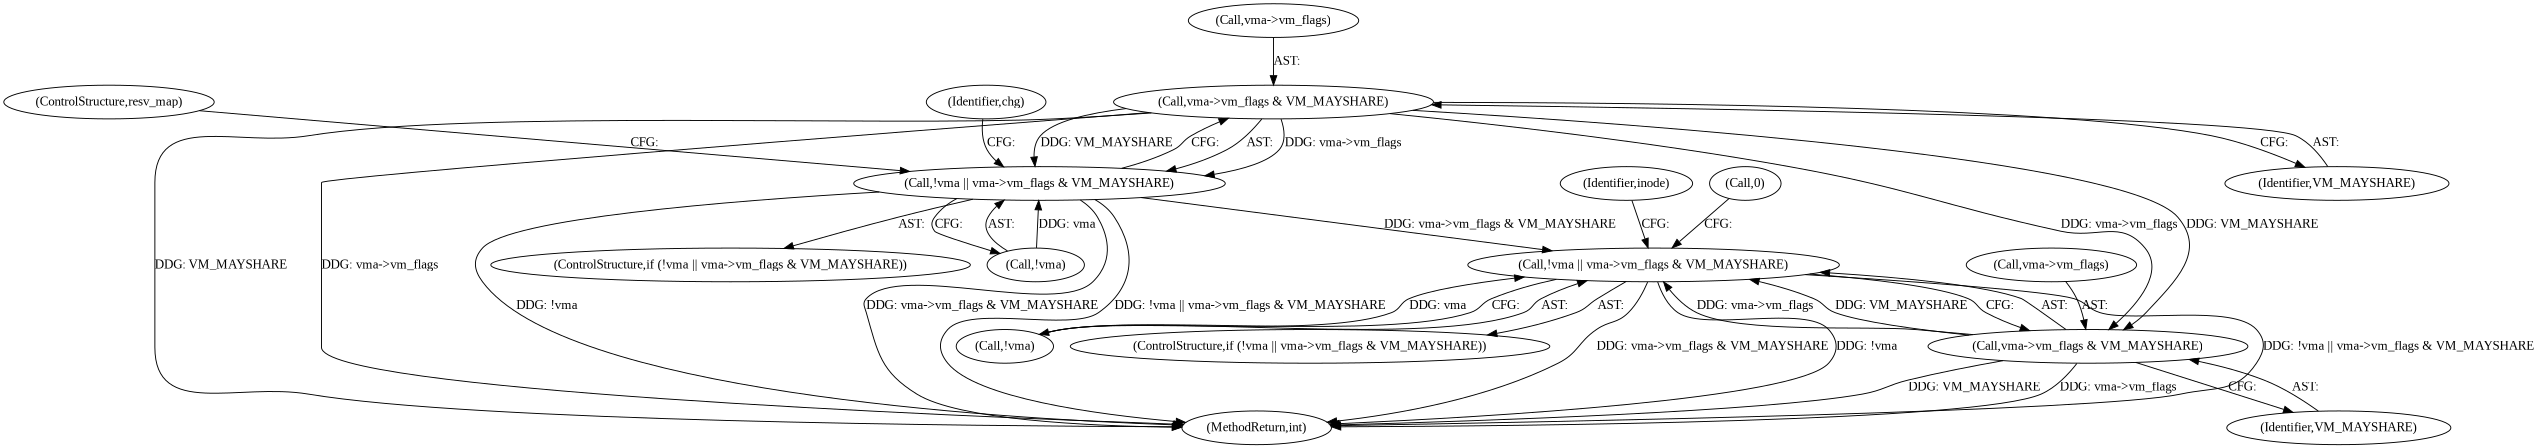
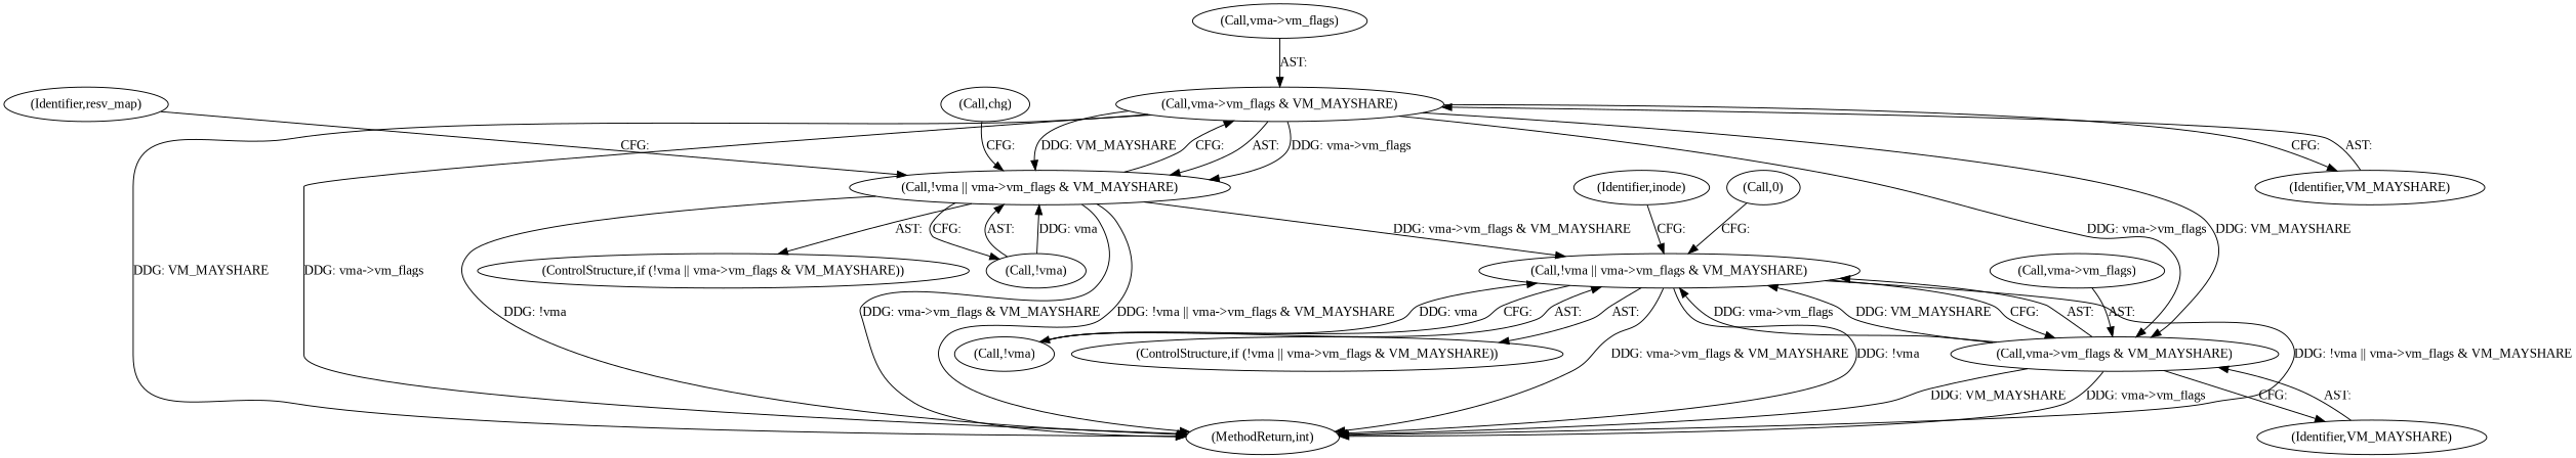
  digraph {
    fontname="Liberation Serif"
    node [fontname="Liberation Serif"]
    edge [fontname="Liberation Serif"]
    n1 [label="(Call,vma->vm_flags & VM_MAYSHARE)"]
    n2 [label="(Call,!vma || vma->vm_flags & VM_MAYSHARE)"]
    n3 [label="(Call,vma->vm_flags & VM_MAYSHARE)"]
    n4 [label="(MethodReturn,int)"]
    n5 [label="(Identifier,VM_MAYSHARE)"]
    n6 [label="(Call,!vma || vma->vm_flags & VM_MAYSHARE)"]
    n7 [label="(ControlStructure,if (!vma || vma->vm_flags & VM_MAYSHARE))"]
    n8 [label="(Call,!vma)"]
    n9 [label="(Identifier,VM_MAYSHARE)"]
    n10 [label="(Call,!vma)"]
    n11 [label="(ControlStructure,if (!vma || vma->vm_flags & VM_MAYSHARE))"]
-   n12 [label="(ControlStructure,resv_map)"]
+   n12 [label="(Identifier,resv_map)"]
    n13 [label="(Call,vma->vm_flags)"]
-   n14 [label="(Identifier,chg)"]
+   n14 [label="(Call,chg)"]
    n15 [label="(Identifier,inode)"]
    n16 [label="(Call,0)"]
    n17 [label="(Call,vma->vm_flags)"]
    n1 -> n2 [label="AST: "]
    n1 -> n2 [label="DDG: vma->vm_flags"]
    n1 -> n2 [label="DDG: VM_MAYSHARE"]
    n1 -> n3 [label="DDG: vma->vm_flags"]
    n1 -> n3 [label="DDG: VM_MAYSHARE"]
    n1 -> n4 [label="DDG: VM_MAYSHARE"]
    n1 -> n4 [label="DDG: vma->vm_flags"]
    n1 -> n5 [label="CFG: "]
    n2 -> n1 [label="CFG: "]
    n2 -> n4 [label="DDG: !vma"]
    n2 -> n4 [label="DDG: vma->vm_flags & VM_MAYSHARE"]
    n2 -> n4 [label="DDG: !vma || vma->vm_flags & VM_MAYSHARE"]
    n2 -> n6 [label="DDG: vma->vm_flags & VM_MAYSHARE"]
    n2 -> n7 [label="AST: "]
    n2 -> n8 [label="CFG: "]
    n3 -> n4 [label="DDG: VM_MAYSHARE"]
    n3 -> n4 [label="DDG: vma->vm_flags"]
    n3 -> n6 [label="AST: "]
    n3 -> n6 [label="DDG: vma->vm_flags"]
    n3 -> n6 [label="DDG: VM_MAYSHARE"]
    n3 -> n9 [label="CFG: "]
    n5 -> n1 [label="AST: "]
    n6 -> n3 [label="CFG: "]
    n6 -> n4 [label="DDG: vma->vm_flags & VM_MAYSHARE"]
    n6 -> n4 [label="DDG: !vma"]
    n6 -> n4 [label="DDG: !vma || vma->vm_flags & VM_MAYSHARE"]
    n6 -> n10 [label="CFG: "]
    n6 -> n11 [label="AST: "]
    n8 -> n2 [label="AST: "]
    n8 -> n2 [label="DDG: vma"]
    n9 -> n3 [label="AST: "]
    n10 -> n6 [label="AST: "]
    n10 -> n6 [label="DDG: vma"]
    n12 -> n2 [label="CFG: "]
    n13 -> n1 [label="AST: "]
    n14 -> n2 [label="CFG: "]
    n15 -> n6 [label="CFG: "]
    n16 -> n6 [label="CFG: "]
    n17 -> n3 [label="AST: "]
  }
